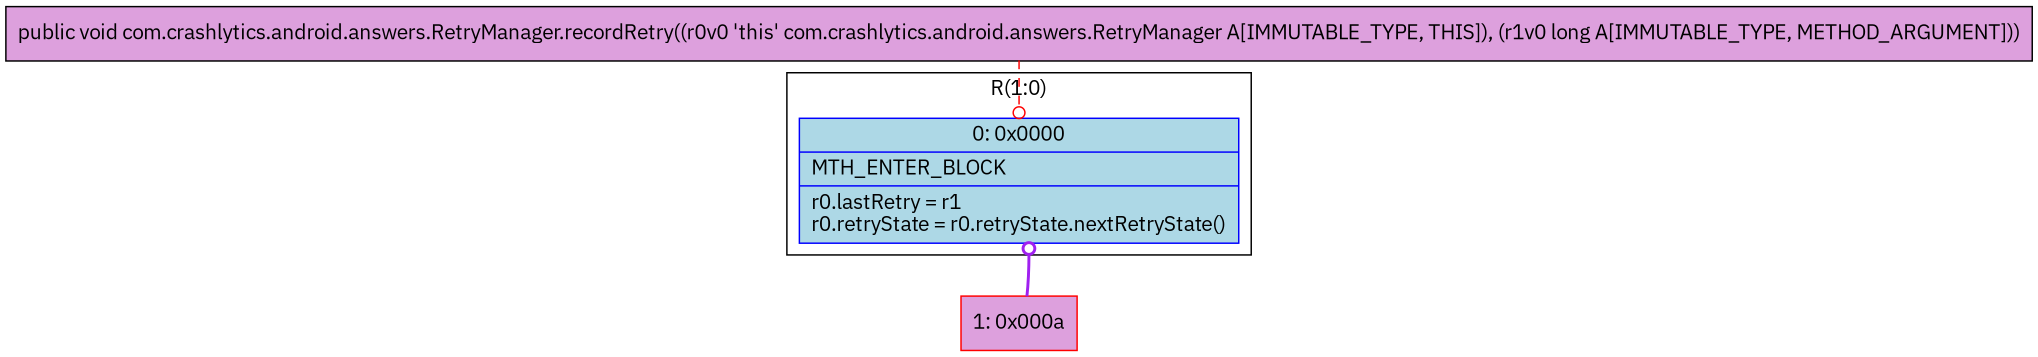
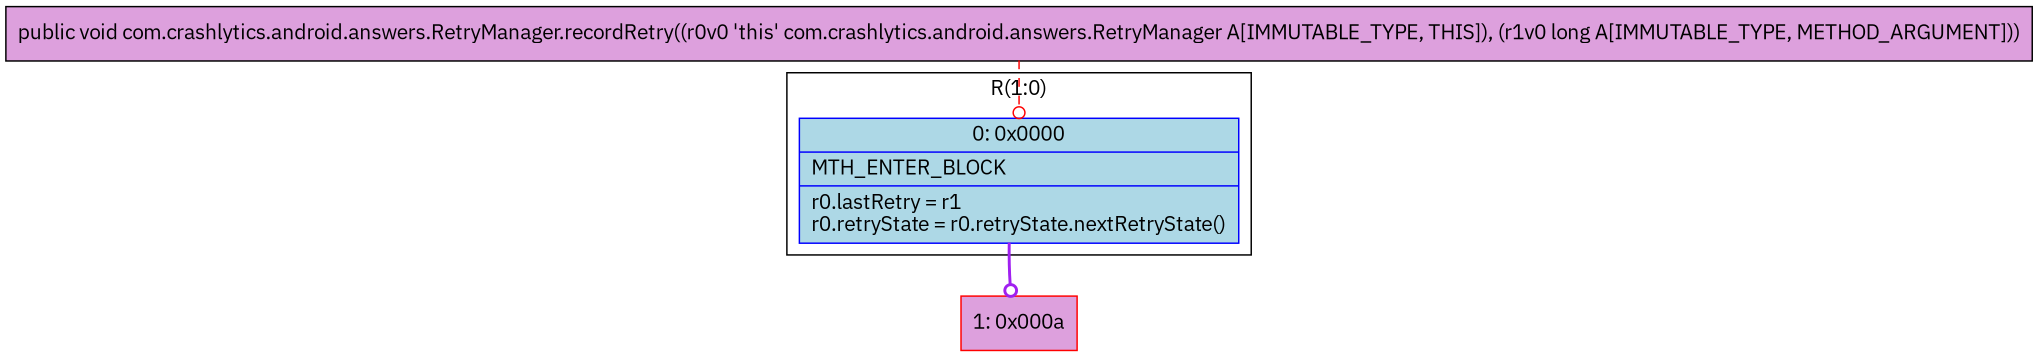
  digraph {
    fontname="IBM Plex Sans"
    node [shape=record style=filled fillcolor=plum fontname="IBM Plex Sans"]
    edge [arrowhead=odot fontname="IBM Plex Sans"]
    n1 [color=blue label="{0\:\ 0x0000|MTH_ENTER_BLOCK\l|r0.lastRetry = r1\lr0.retryState = r0.retryState.nextRetryState()\l}" fillcolor=lightblue]
    n2 [color=red label="{1\:\ 0x000a}"]
    n3 [label="{public void com.crashlytics.android.answers.RetryManager.recordRetry((r0v0 'this' com.crashlytics.android.answers.RetryManager A[IMMUTABLE_TYPE, THIS]), (r1v0 long A[IMMUTABLE_TYPE, METHOD_ARGUMENT])) }"]
    subgraph cluster_1 {
      label="R(1:0)"
      n1
    }
-   n2 -> n1 [color=purple style=bold]
+   n1 -> n2 [color=purple style=bold]
    n3 -> n1 [color=red style=dashed]
  }
